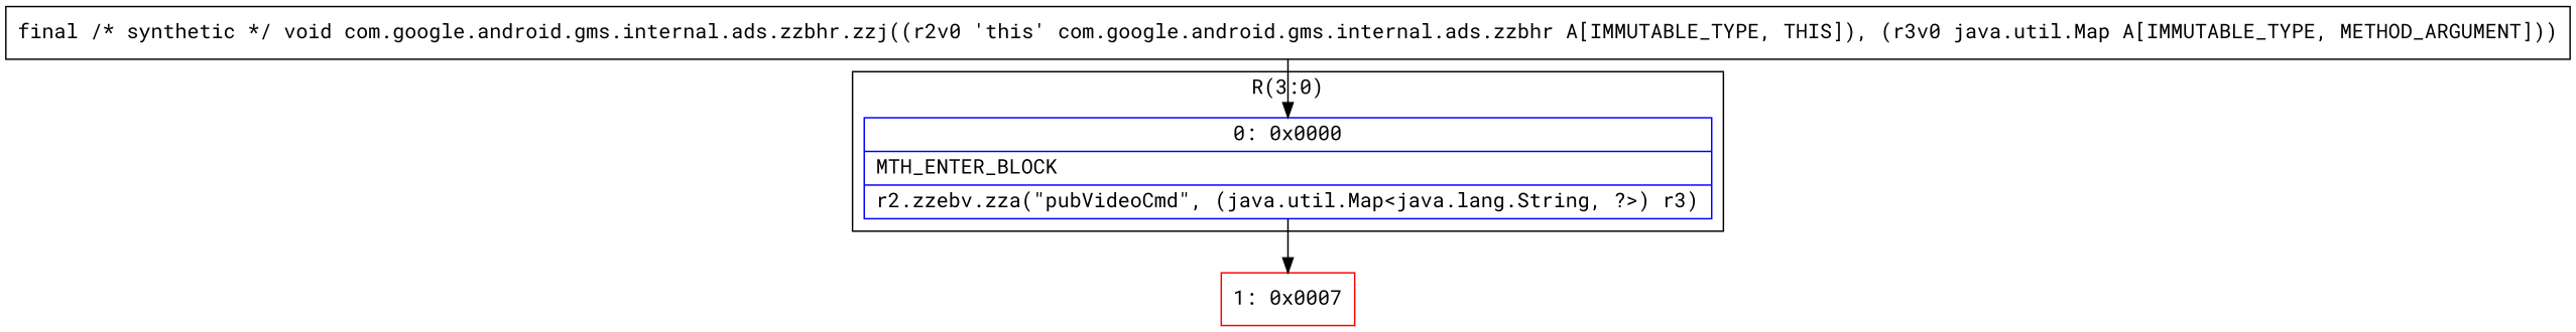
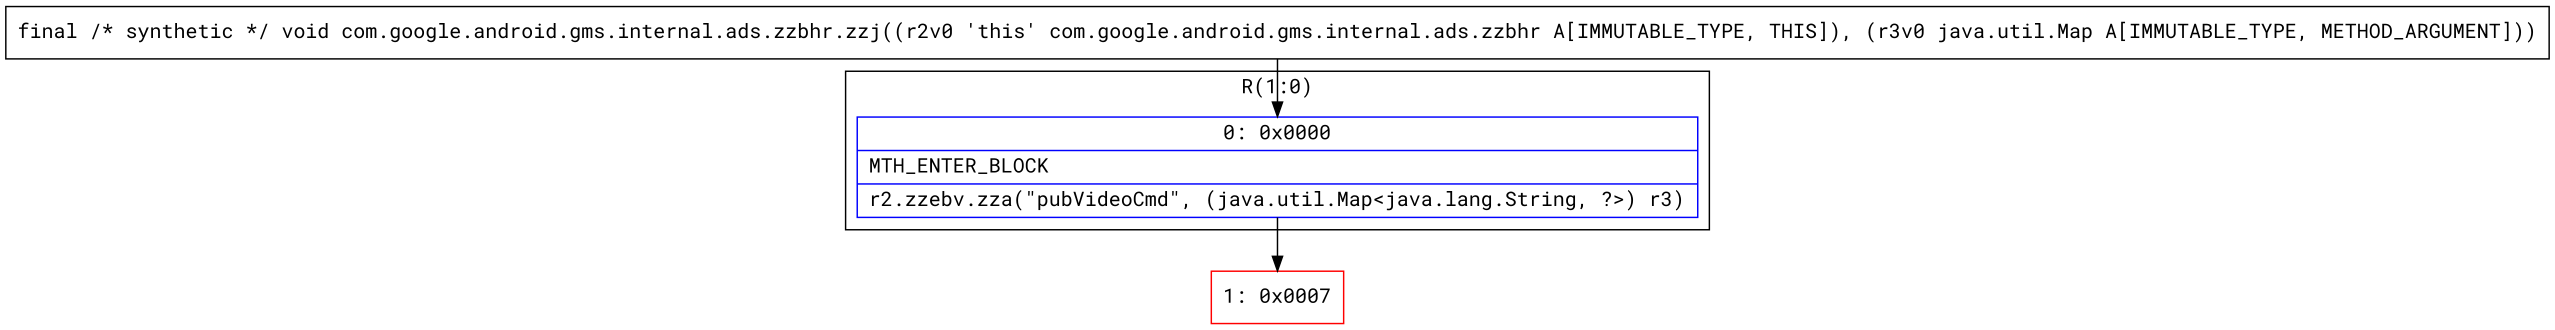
  digraph {
    fontname="Roboto Mono"
    node [shape=record fontname="Roboto Mono"]
    edge [fontname="Roboto Mono"]
    n1 [color=blue label="{0\:\ 0x0000|MTH_ENTER_BLOCK\l|r2.zzebv.zza(\"pubVideoCmd\", (java.util.Map\<java.lang.String, ?\>) r3)\l}"]
    n2 [color=red label="{1\:\ 0x0007}"]
    n3 [label="{final \/* synthetic *\/ void com.google.android.gms.internal.ads.zzbhr.zzj((r2v0 'this' com.google.android.gms.internal.ads.zzbhr A[IMMUTABLE_TYPE, THIS]), (r3v0 java.util.Map A[IMMUTABLE_TYPE, METHOD_ARGUMENT])) }"]
    subgraph cluster_1 {
-     label="R(3:0)"
+     label="R(1:0)"
      n1
    }
    n1 -> n2
    n3 -> n1
  }
